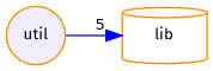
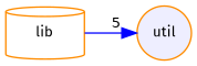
  digraph {
    compound=true
    rankdir=LR
    fontname="Fira Sans"
    node [fontname="Fira Sans" fontsize=10 style=filled color=darkorange]
    n1 [fillcolor="#eeeeff" label=util pencolor=black shape=circle]
    n2 [fillcolor=white label=lib shape=cylinder]
-   n1 -> n2 [headlabel=5 labeldistance=1.5 labelfontname=Helvetica labelfontsize=10 color=blue fontname="Fira Sans"]
+   n2 -> n1 [headlabel=5 labeldistance=1.5 labelfontname=Helvetica labelfontsize=10 color=blue fontname="Fira Sans"]
  }
